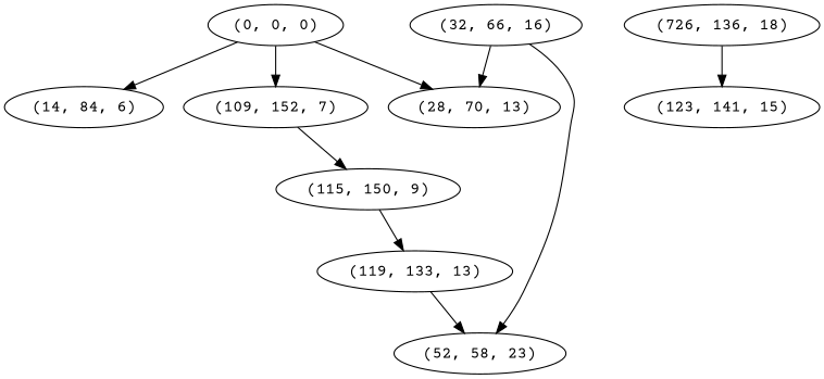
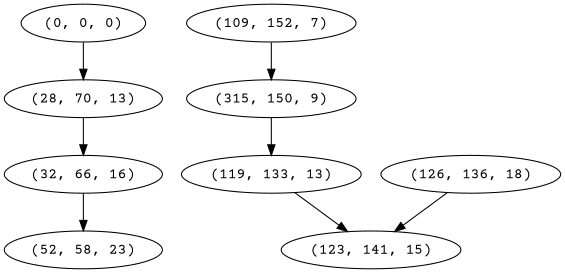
  digraph {
    fontname="Courier Prime"
    node [fontname="Courier Prime"]
    edge [fontname="Courier Prime"]
    "(0, 0, 0)"
-   "(14, 84, 6)"
    "(109, 152, 7)"
    "(28, 70, 13)"
-   "(115, 150, 9)"
+   "(115, 150, 9)" [label="(315, 150, 9)"]
    "(32, 66, 16)"
    "(52, 58, 23)"
    n8 [label="(119, 133, 13)"]
    "(123, 141, 15)"
-   "(126, 136, 18)" [label="(726, 136, 18)"]
-   "(0, 0, 0)" -> "(14, 84, 6)"
-   "(0, 0, 0)" -> "(109, 152, 7)"
+   "(126, 136, 18)"
    "(0, 0, 0)" -> "(28, 70, 13)"
    "(109, 152, 7)" -> "(115, 150, 9)"
-   "(32, 66, 16)" -> "(28, 70, 13)"
+   "(28, 70, 13)" -> "(32, 66, 16)"
    "(115, 150, 9)" -> n8
    "(32, 66, 16)" -> "(52, 58, 23)"
-   n8 -> "(52, 58, 23)"
+   n8 -> "(123, 141, 15)"
    "(126, 136, 18)" -> "(123, 141, 15)"
  }
